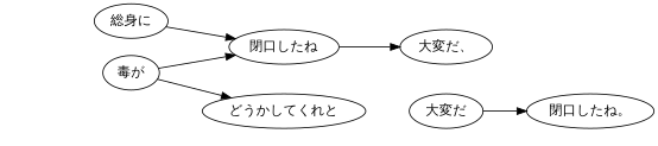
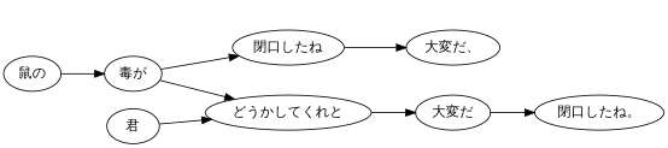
  digraph {
    rankdir=LR
+   n1 [label="鼠の"]
    n2 [label="毒が"]
    n3 [label="閉口したね"]
    n4 [label="どうかしてくれと"]
    n5 [label="大変だ、"]
-   n6 [label="総身に"]
    n7 [label="大変だ"]
+   n8 [label="君"]
    n9 [label="閉口したね。"]
+   n1 -> n2
    n2 -> n3
    n2 -> n4
    n3 -> n5
-   n6 -> n3
+   n4 -> n7
    n7 -> n9
+   n8 -> n4
  }
